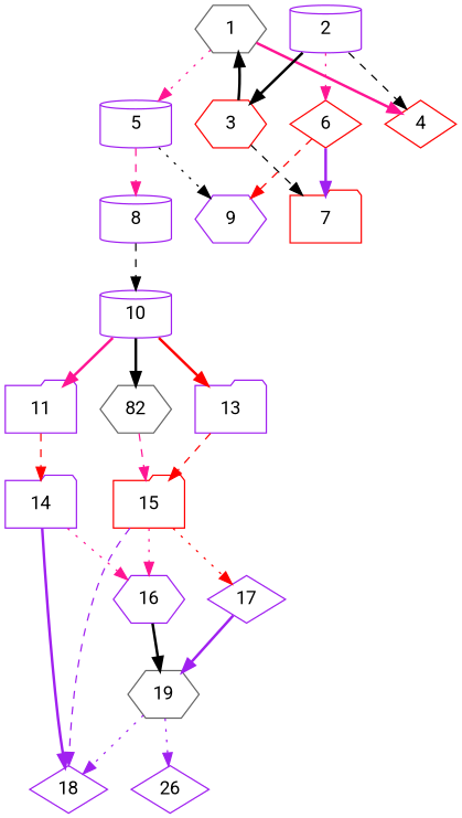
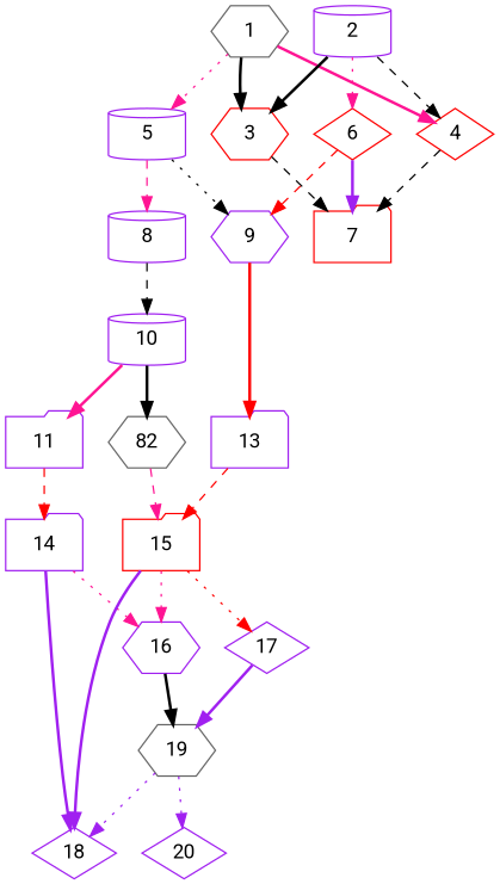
  digraph {
    fontname=Roboto
    node [alpha=0.15 color=purple fontname=Roboto shape=hexagon]
    edge [color=black fontname=Roboto style=bold]
    1 [alpha=0.10 color=gray40 expect_size=8739840]
    3 [alpha=0.19 color=red expect_size=52105216]
    4 [alpha=0.11 color=red expect_size=37728256 shape=diamond]
    5 [alpha=0.02 expect_size=47849472 shape=cylinder]
    7 [alpha=0.18 color=red expect_size=46825472 shape=folder]
    8 [alpha=0.16 expect_size=41506816 shape=cylinder]
    9 [alpha=0.08 expect_size=27200512]
    10 [alpha=0.08 expect_size=43169792 shape=cylinder]
    2 [expect_size=50741248 shape=cylinder]
    6 [alpha=0.19 color=red expect_size=15197184 shape=diamond]
    11 [expect_size=33764352 shape=folder]
    n12 [alpha=0.04 color=gray40 expect_size=9306112 label=82]
    13 [alpha=0.18 expect_size=43583488 shape=folder]
    14 [alpha=0.06 expect_size=40597504 shape=folder]
    15 [alpha=0.09 color=red expect_size=18472960 shape=folder]
    16 [alpha=0.04 expect_size=22894592]
    18 [alpha=0.12 expect_size=16825344 shape=diamond]
    17 [expect_size=21070848 shape=diamond]
    19 [alpha=0.10 color=gray40 expect_size=8224768]
-   20 [alpha=0.01 expect_size=27039744 shape=diamond label=26]
-   3 -> 1
+   20 [alpha=0.01 expect_size=27039744 shape=diamond]
+   1 -> 3
    1 -> 4 [color=deeppink]
    1 -> 5 [color=deeppink style=dotted]
    3 -> 7 [style=dashed]
+   4 -> 7 [style=dashed]
    5 -> 8 [color=deeppink style=dashed]
    5 -> 9 [style=dotted]
    8 -> 10 [style=dashed]
    10 -> 11 [color=deeppink]
    10 -> n12
-   10 -> 13 [color=red]
+   9 -> 13 [color=red]
    2 -> 3
    2 -> 4 [style=dashed]
    2 -> 6 [color=deeppink style=dotted]
    6 -> 7 [color=purple]
    6 -> 9 [color=red style=dashed]
    11 -> 14 [color=red style=dashed]
    n12 -> 15 [color=deeppink style=dashed]
    13 -> 15 [color=red style=dashed]
    14 -> 16 [color=deeppink style=dotted]
    14 -> 18 [color=purple]
    15 -> 16 [color=deeppink style=dotted]
-   15 -> 18 [color=purple style=dashed]
+   15 -> 18 [color=purple]
    15 -> 17 [color=red style=dotted]
    16 -> 19
    17 -> 19 [color=purple]
    19 -> 18 [color=purple style=dotted]
    19 -> 20 [color=purple style=dotted]
  }
